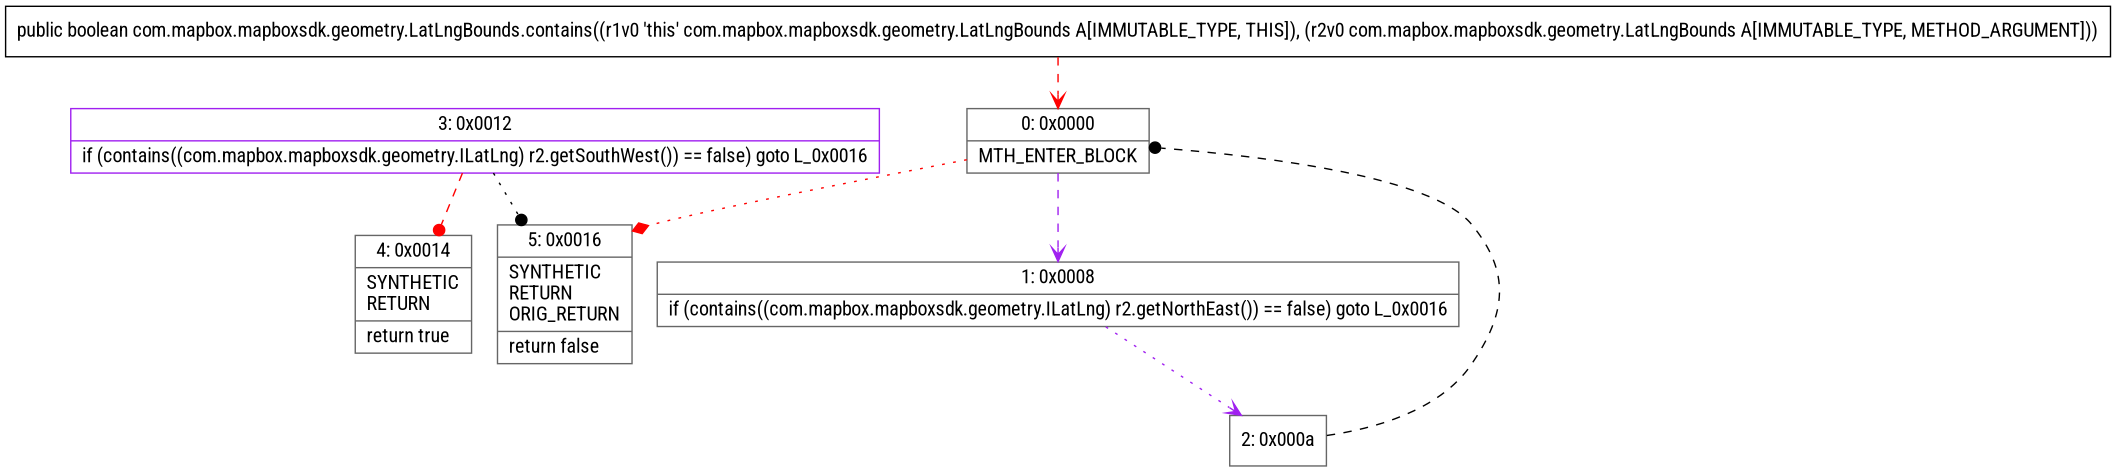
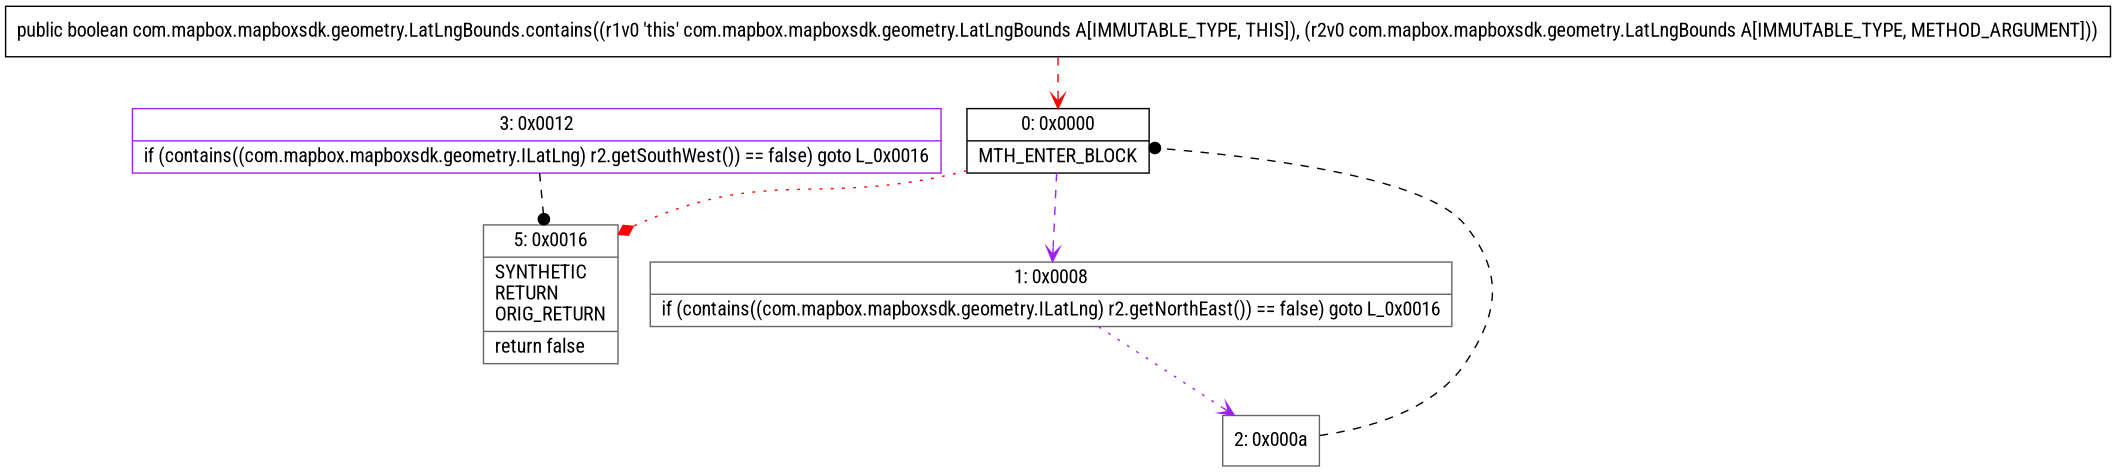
  digraph {
    fontname="Roboto Condensed"
    node [color=gray40 fontname="Roboto Condensed" shape=record]
    edge [arrowhead=vee color=red fontname="Roboto Condensed" style=dashed]
-   n1 [label="{0\:\ 0x0000|MTH_ENTER_BLOCK\l}"]
+   n1 [color=black label="{0\:\ 0x0000|MTH_ENTER_BLOCK\l}"]
    n2 [label="{1\:\ 0x0008|if (contains((com.mapbox.mapboxsdk.geometry.ILatLng) r2.getNorthEast()) == false) goto L_0x0016\l}"]
    n3 [label="{5\:\ 0x0016|SYNTHETIC\lRETURN\lORIG_RETURN\l|return false\l}"]
    n4 [label="{2\:\ 0x000a}"]
    n5 [color=purple label="{3\:\ 0x0012|if (contains((com.mapbox.mapboxsdk.geometry.ILatLng) r2.getSouthWest()) == false) goto L_0x0016\l}"]
-   n6 [label="{4\:\ 0x0014|SYNTHETIC\lRETURN\l|return true\l}"]
    n7 [color=black label="{public boolean com.mapbox.mapboxsdk.geometry.LatLngBounds.contains((r1v0 'this' com.mapbox.mapboxsdk.geometry.LatLngBounds A[IMMUTABLE_TYPE, THIS]), (r2v0 com.mapbox.mapboxsdk.geometry.LatLngBounds A[IMMUTABLE_TYPE, METHOD_ARGUMENT])) }"]
    n1 -> n2 [color=purple]
    n1 -> n3 [arrowhead=diamond style=dotted]
    n2 -> n4 [color=purple style=dotted]
    n4 -> n1 [arrowhead=dot color=black]
-   n5 -> n3 [arrowhead=dot color=black style=dotted]
-   n5 -> n6 [arrowhead=dot]
+   n5 -> n3 [arrowhead=dot color=black]
    n7 -> n1
  }
